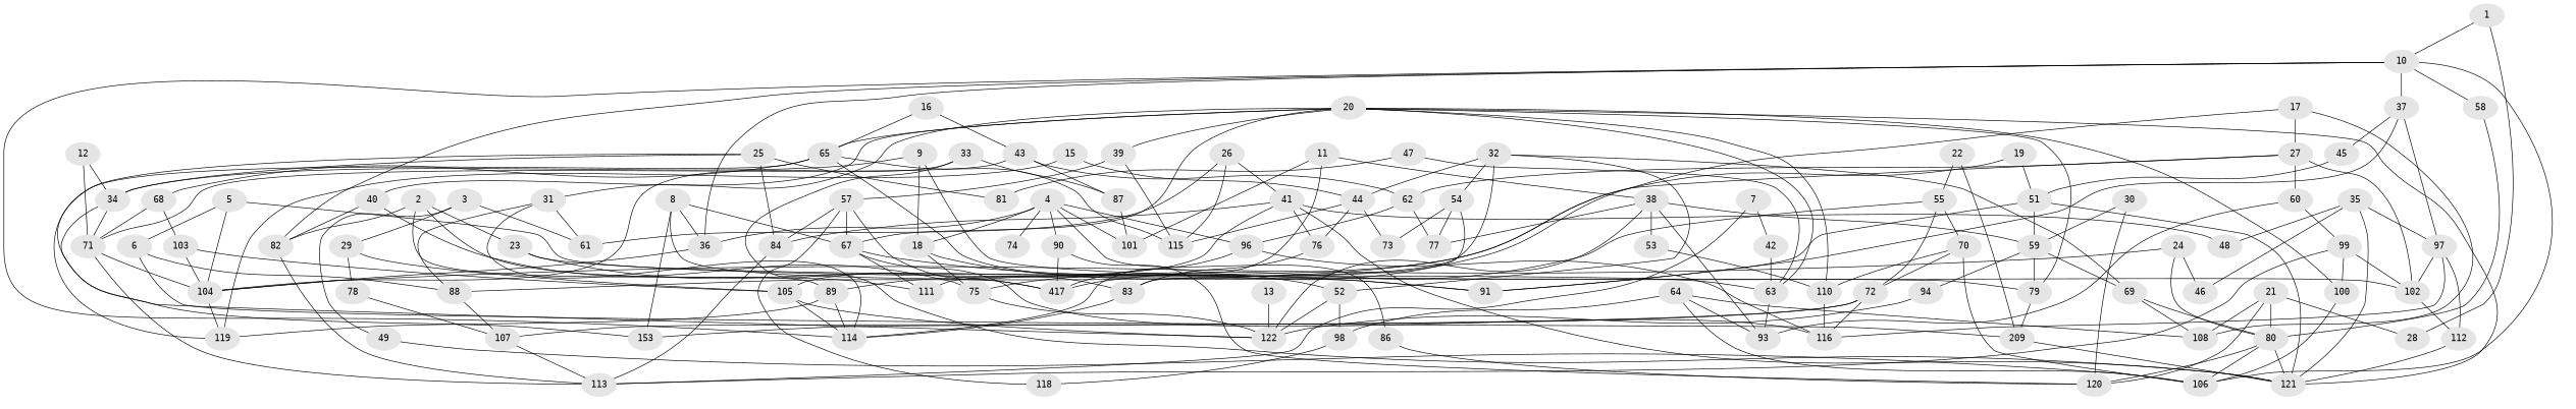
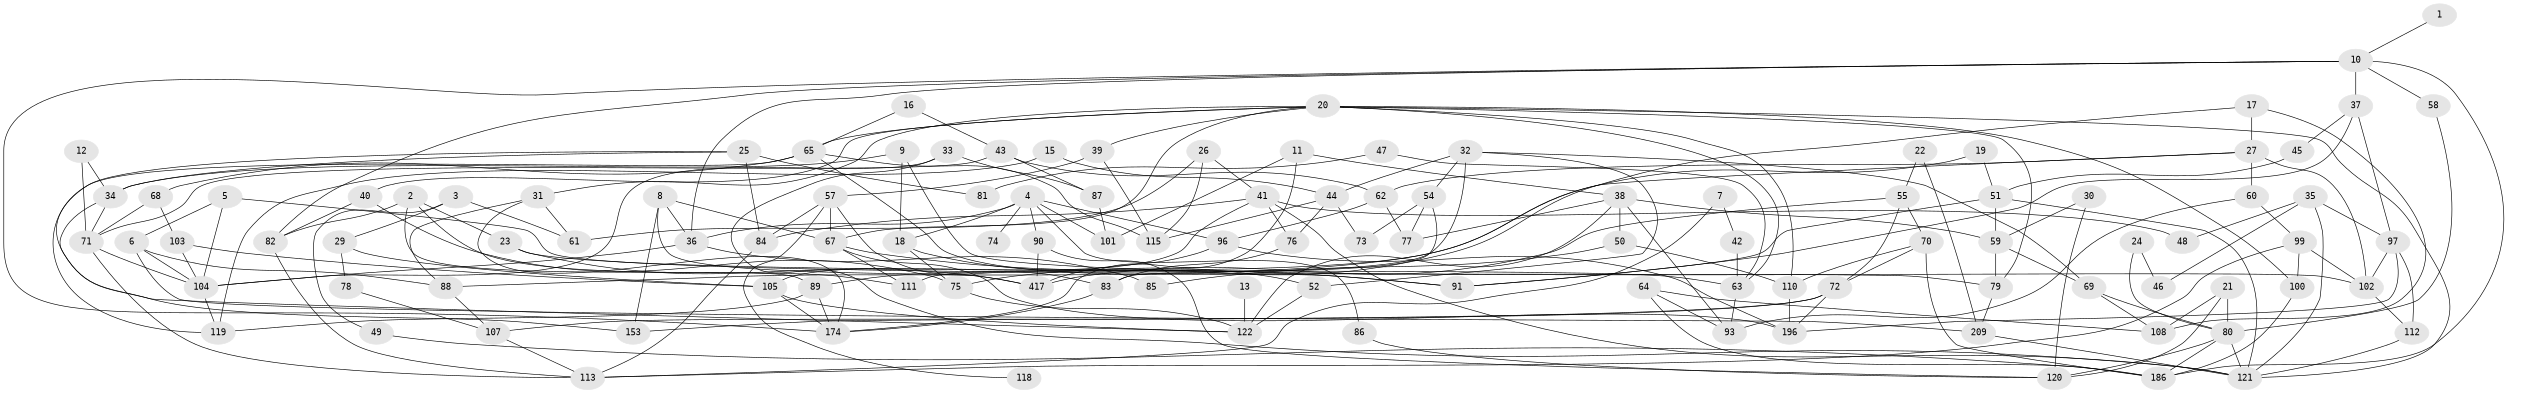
  graph {
    fontname="DejaVu Sans Mono"
    node [color=gray90 fontname="DejaVu Sans Mono" style=filled]
    edge [fontname="DejaVu Sans Mono"]
    1
    10
-   28
    82
    36
    37
    58
-   106
-   114
+   106 [label=186]
+   114 [label=174]
    68
    71
    103
    2
    23
    89
    111
    n17 [label=417]
    63
    113
    119
    3
    29
    49
    61
    78
    105
    n27 [label=153]
    34
    4
    18
    74
    86
    90
    96
    101
    75
    52
    104
+   85
    120
-   116
+   116 [label=196]
    5
    6
    79
    88
    n46 [label=209]
    107
    121
    7
    42
    100
    8
    67
    91
    9
    102
    112
    97
    45
    80
    11
    38
    122
    59
-   50 [label=53]
+   50
    77
    93
    12
    13
    62
-   98
    118
    15
    44
    115
    76
    73
    16
    43
    65
    87
    17
    27
    108
    60
    19
    51
    20
    31
    39
    40
    110
    57
    21
    22
    55
    70
    72
    24
    46
    25
    81
    84
    26
    41
    48
    99
    30
    69
-   94
    32
    54
    83
    33
    35
    47
    64
    1 -- 10
-   1 -- 28
    10 -- 82
    10 -- 36
    10 -- 37
    10 -- 58
    10 -- 106
    10 -- 114
    82 -- 113
    36 -- 104
+   36 -- 85
    37 -- 91
    37 -- 97
    37 -- 45
    58 -- 80
    68 -- 71
    68 -- 103
    71 -- 113
    71 -- 104
    103 -- 105
    103 -- 104
    2 -- 82
    2 -- 23
    2 -- 89
    2 -- 111
    23 -- n17
    23 -- 63
    89 -- 114
    89 -- 119
    63 -- 93
    3 -- 29
    3 -- 49
    3 -- 61
    29 -- 78
    29 -- 105
    49 -- 106
    78 -- 107
    105 -- 114
    105 -- 122
    34 -- 71
    34 -- n27
    4 -- 36
    4 -- 18
    4 -- 74
    4 -- 86
    4 -- 90
    4 -- 96
    4 -- 101
    18 -- 75
    18 -- 52
    86 -- 120
    90 -- n17
    90 -- 120
    96 -- n17
    96 -- 116
    75 -- 122
    52 -- 122
-   52 -- 98
    104 -- 119
    5 -- 104
    5 -- 6
    5 -- 79
    6 -- 88
    6 -- n46
    79 -- n46
    88 -- 107
    n46 -- 121
    107 -- 113
    7 -- 113
    7 -- 42
    42 -- 63
    100 -- 106
    8 -- 36
    8 -- n17
    8 -- n27
    8 -- 67
    67 -- 111
    67 -- 116
    67 -- 91
    9 -- 34
    9 -- 18
    9 -- 102
    102 -- 112
    112 -- 121
    97 -- 116
    97 -- 102
    97 -- 112
    45 -- 51
    80 -- 106
    80 -- 120
    80 -- 121
    11 -- 114
    11 -- 101
    11 -- 38
    38 -- 122
    38 -- 59
    38 -- 50
    38 -- 77
    38 -- 93
    59 -- 79
    59 -- 69
-   59 -- 94
+   50 -- 85
    50 -- 110
    12 -- 71
    12 -- 34
    13 -- 122
    62 -- 96
    62 -- 77
-   98 -- 118
    15 -- 119
    15 -- 44
    44 -- 115
    44 -- 76
    44 -- 73
    76 -- 83
    16 -- 43
    16 -- 65
    43 -- 71
    43 -- 62
    43 -- 87
    65 -- 68
    65 -- 119
    65 -- 91
    65 -- 115
    87 -- 101
    17 -- 75
    17 -- 27
    17 -- 108
    27 -- 88
    27 -- 102
    27 -- 62
    27 -- 60
    60 -- 93
    60 -- 99
    19 -- 89
    19 -- 51
    51 -- 121
    51 -- 91
    51 -- 59
    20 -- 63
    20 -- 79
    20 -- 121
    20 -- 100
    20 -- 67
    20 -- 65
    20 -- 31
    20 -- 39
    20 -- 40
    20 -- 110
    31 -- 114
    31 -- 61
    31 -- 88
    39 -- 115
    39 -- 57
    40 -- 82
    40 -- 75
    110 -- 116
    57 -- 67
    57 -- 118
    57 -- 84
    57 -- 83
-   21 -- 28
    21 -- 120
    21 -- 80
    21 -- 108
    22 -- n46
    22 -- 55
    55 -- n17
    55 -- 70
    55 -- 72
    70 -- 106
    70 -- 110
    70 -- 72
    72 -- n27
    72 -- 116
    72 -- 107
-   24 -- 104
+   6 -- 104
    24 -- 80
    24 -- 46
    25 -- 34
    25 -- 122
    25 -- 81
    25 -- 84
    84 -- 113
    26 -- 61
    26 -- 115
    26 -- 41
    41 -- 105
    41 -- 121
    41 -- 76
    41 -- 84
    41 -- 48
    99 -- 113
    99 -- 100
    99 -- 102
    30 -- 120
    30 -- 59
    69 -- 80
    69 -- 108
-   94 -- 122
    32 -- 111
    32 -- 52
    32 -- 44
    32 -- 69
    32 -- 54
    54 -- 77
    54 -- 73
    54 -- 83
    83 -- 114
    33 -- 104
    33 -- 121
    33 -- 87
    35 -- 121
    35 -- 97
    35 -- 46
    35 -- 48
    47 -- 63
    47 -- 81
    64 -- 106
    64 -- 93
-   64 -- 98
    64 -- 108
  }
